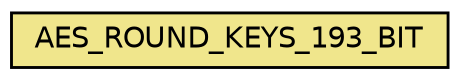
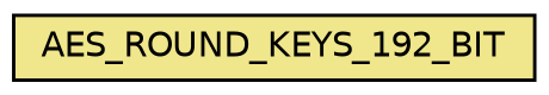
  digraph {
    rankdir=LR
-   n1 [color=black fillcolor=khaki fontname=Helvetica fontsize=10 height=0.2 label=AES_ROUND_KEYS_193_BIT shape=record style=filled width=0.4]
+   n1 [color=black fillcolor=khaki fontname=Helvetica fontsize=10 height=0.2 label=AES_ROUND_KEYS_192_BIT shape=record style=filled width=0.4]
  }
